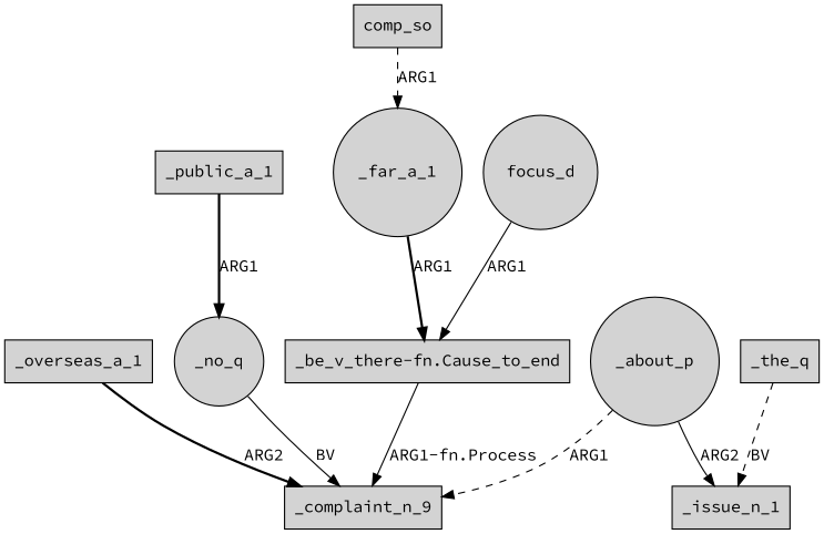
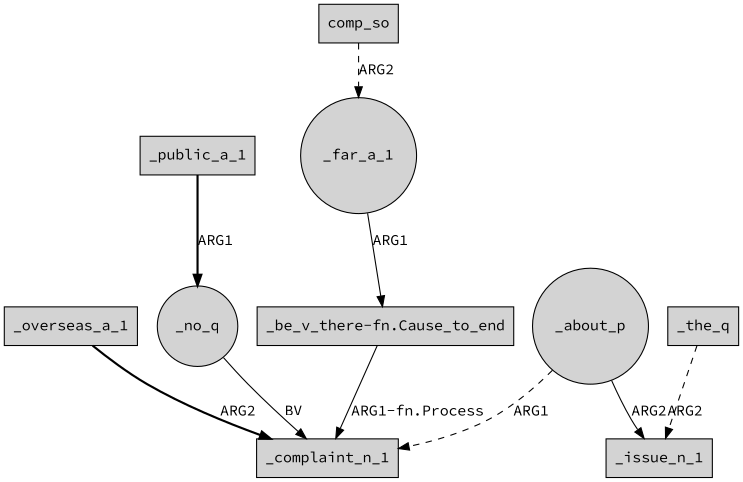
  digraph {
    fontname="Source Code Pro"
    node [fontname="Source Code Pro" shape=box style=filled]
    edge [fontname="Source Code Pro" style=solid]
    _far_a_1 [shape=circle]
    comp_so
    "_be_v_there-fn.Cause_to_end"
-   _complaint_n_1 [label=_complaint_n_9]
+   _complaint_n_1
    _overseas_a_1
    _about_p [shape=circle]
    _issue_n_1
    _no_q [shape=circle]
-   focus_d [shape=circle]
    _the_q
    _public_a_1
-   _far_a_1 -> "_be_v_there-fn.Cause_to_end" [label=ARG1 style=bold]
-   comp_so -> _far_a_1 [label=ARG1 style=dashed]
+   _far_a_1 -> "_be_v_there-fn.Cause_to_end" [label=ARG1]
+   comp_so -> _far_a_1 [label=ARG2 style=dashed]
    "_be_v_there-fn.Cause_to_end" -> _complaint_n_1 [label="ARG1-fn.Process"]
    _overseas_a_1 -> _complaint_n_1 [label=ARG2 style=bold]
    _about_p -> _complaint_n_1 [label=ARG1 style=dashed]
    _about_p -> _issue_n_1 [label=ARG2]
    _no_q -> _complaint_n_1 [label=BV]
-   focus_d -> "_be_v_there-fn.Cause_to_end" [label=ARG1]
-   _the_q -> _issue_n_1 [label=BV style=dashed]
+   _the_q -> _issue_n_1 [label=ARG2 style=dashed]
    _public_a_1 -> _no_q [label=ARG1 style=bold]
  }
